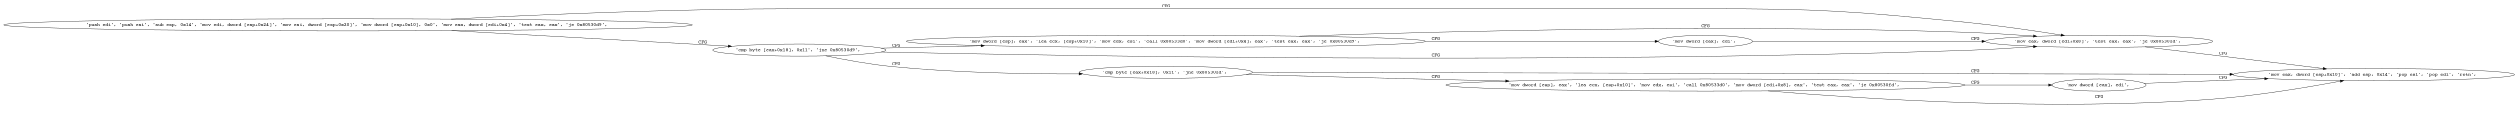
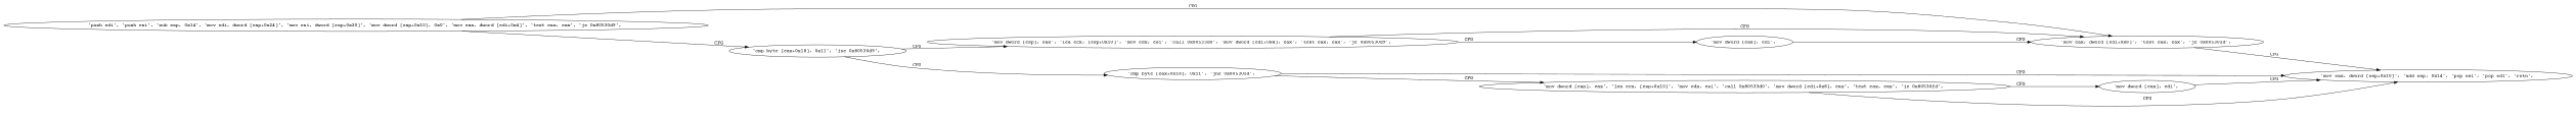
  digraph {
    fontname="Courier Prime"
    rankdir=LR
    node [fontname="Courier Prime"]
    edge [fontname="Courier Prime"]
    n1 [label="'push edi', 'push esi', 'sub esp, 0x14', 'mov edi, dword [esp+0x24]', 'mov esi, dword [esp+0x20]', 'mov dword [esp+0x10], 0x0', 'mov eax, dword [edi+0x4]', 'test eax, eax', 'je 0x80530d9', "]
    n2 [label="'mov eax, dword [edi+0x8]', 'test eax, eax', 'je 0x80530fd', "]
    n3 [label="'cmp byte [eax+0x18], 0x11', 'jne 0x80530d9', "]
    n4 [label="'mov eax, dword [esp+0x10]', 'add esp, 0x14', 'pop esi', 'pop edi', 'retn', "]
    n5 [label="'cmp byte [eax+0x18], 0x11', 'jne 0x80530fd', "]
    n6 [label="'mov dword [esp], eax', 'lea ecx, [esp+0x10]', 'mov edx, esi', 'call 0x80533d0', 'mov dword [edi+0x4], eax', 'test eax, eax', 'je 0x80530d9', "]
    n7 [label="'mov dword [esp], eax', 'lea ecx, [esp+0x10]', 'mov edx, esi', 'call 0x80533d0', 'mov dword [edi+0x8], eax', 'test eax, eax', 'je 0x80530fd', "]
    n8 [label="'mov dword [eax], edi', "]
    n9 [label="'mov dword [eax], edi', "]
    n1 -> n2 [label=CFG]
    n1 -> n3 [label=CFG]
    n2 -> n4 [label=CFG]
-   n3 -> n2 [label=CFG]
    n3 -> n5 [label=CFG]
    n3 -> n6 [label=CFG]
    n5 -> n4 [label=CFG]
    n5 -> n7 [label=CFG]
    n6 -> n2 [label=CFG]
    n6 -> n8 [label=CFG]
    n7 -> n4 [label=CFG]
    n7 -> n9 [label=CFG]
    n8 -> n2 [label=CFG]
    n9 -> n4 [label=CFG]
  }
